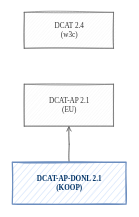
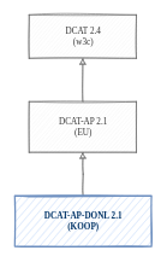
  <mxCell id="0" />
  <mxCell id="1" parent="0" />
  <mxCell id="2" value="DCAT 2.4&lt;br&gt;(w3c)" style="html=1;fillColor=#f5f5f5;fontColor=#333333;strokeColor=#666666;sketch=1;fontStyle=0;fontFamily=Georgia;" vertex="1" parent="1"><mxGeometry x="40" y="20" width="149" height="60" as="geometry" /></mxCell>
+ <mxCell id="3" style="edgeStyle=orthogonalEdgeStyle;rounded=0;orthogonalLoop=1;jettySize=auto;html=1;endArrow=block;endFill=0;fillColor=#f5f5f5;strokeColor=#666666;sketch=1;fontStyle=0;fontFamily=Georgia;" edge="1" parent="1" source="4" target="2"><mxGeometry relative="1" as="geometry" /></mxCell>
  <mxCell id="4" value="DCAT-AP 2.1&lt;br&gt;(EU)" style="html=1;fillColor=#f5f5f5;fontColor=#333333;strokeColor=#666666;sketch=1;fontStyle=0;fontFamily=Georgia;" vertex="1" parent="1"><mxGeometry x="40" y="140" width="149" height="70" as="geometry" /></mxCell>
- <mxCell id="5" style="edgeStyle=orthogonalEdgeStyle;rounded=0;orthogonalLoop=1;jettySize=auto;html=1;entryX=0.5;entryY=1;entryDx=0;entryDy=0;endArrow=open;endFill=0;fillColor=#f5f5f5;strokeColor=#666666;sketch=1;fontStyle=0;fontFamily=Georgia;" edge="1" parent="1" source="6" target="4"><mxGeometry relative="1" as="geometry" /></mxCell>
+ <mxCell id="5" style="edgeStyle=orthogonalEdgeStyle;rounded=0;orthogonalLoop=1;jettySize=auto;html=1;entryX=0.5;entryY=1;entryDx=0;entryDy=0;endArrow=block;endFill=0;fillColor=#f5f5f5;strokeColor=#666666;sketch=1;fontStyle=0;fontFamily=Georgia;" edge="1" parent="1" source="6" target="4"><mxGeometry relative="1" as="geometry" /></mxCell>
  <mxCell id="6" value="DCAT-AP-DONL 2.1&lt;br&gt;(KOOP)" style="html=1;fillColor=#dae8fc;strokeColor=#6c8ebf;sketch=1;fontStyle=1;fontFamily=Georgia;strokeWidth=2;fontColor=#003366;" vertex="1" parent="1"><mxGeometry x="20" y="270" width="190" height="70" as="geometry" /></mxCell>
